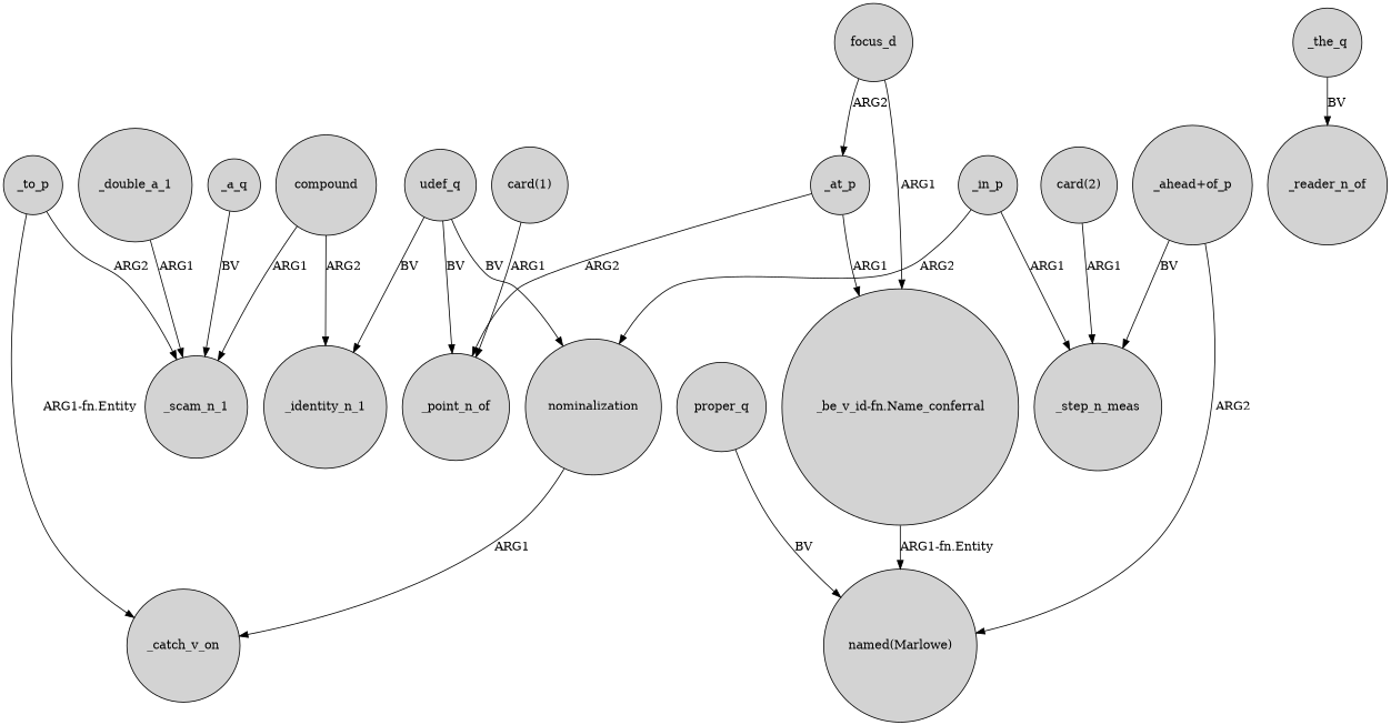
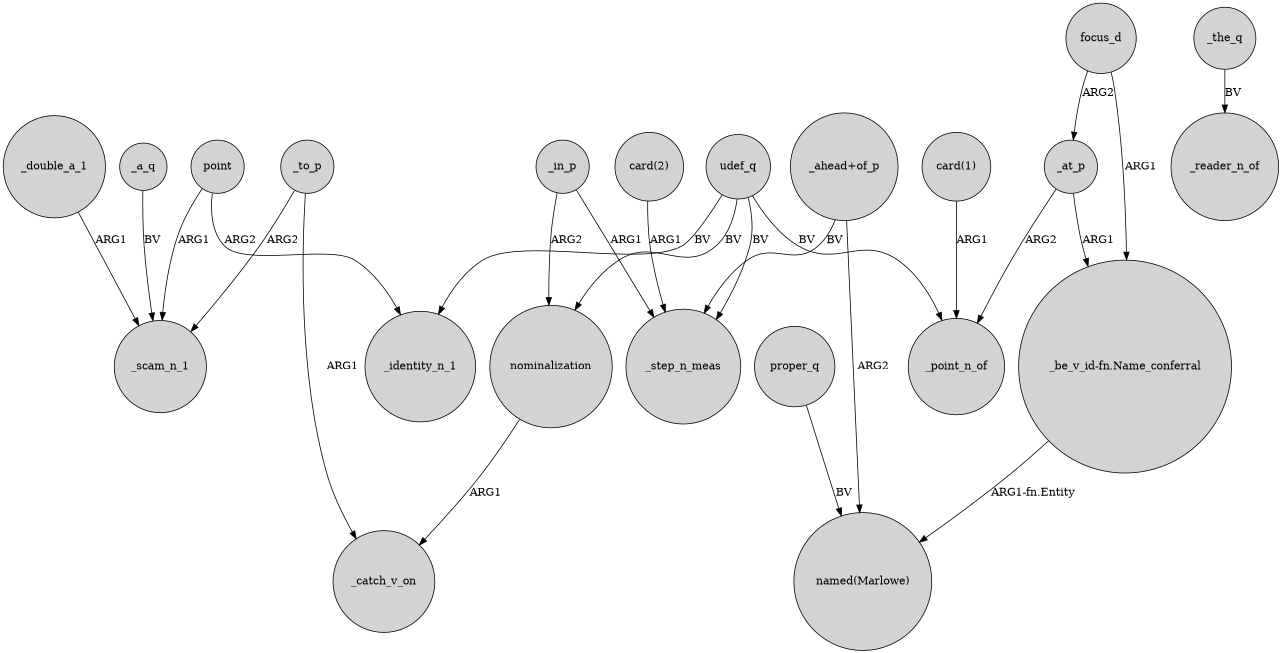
  digraph {
    node [shape=circle style=filled]
    _double_a_1
    _scam_n_1
    _in_p
    _step_n_meas
    nominalization
    _catch_v_on
    _the_q
    _reader_n_of
-   compound
+   compound [label=point]
    _identity_n_1
    udef_q
    _point_n_of
    _to_p
    "card(1)"
    focus_d
    _at_p
    "_be_v_id-fn.Name_conferral"
    "named(Marlowe)"
    "_ahead+of_p"
    proper_q
    _a_q
    "card(2)"
    _double_a_1 -> _scam_n_1 [label=ARG1]
    _in_p -> _step_n_meas [label=ARG1]
    _in_p -> nominalization [label=ARG2]
    nominalization -> _catch_v_on [label=ARG1]
    _the_q -> _reader_n_of [label=BV]
    compound -> _scam_n_1 [label=ARG1]
    compound -> _identity_n_1 [label=ARG2]
+   udef_q -> _step_n_meas [label=BV]
    udef_q -> nominalization [label=BV]
    udef_q -> _identity_n_1 [label=BV]
    udef_q -> _point_n_of [label=BV]
    _to_p -> _scam_n_1 [label=ARG2]
-   _to_p -> _catch_v_on [label="ARG1-fn.Entity"]
+   _to_p -> _catch_v_on [label=ARG1]
    "card(1)" -> _point_n_of [label=ARG1]
    focus_d -> _at_p [label=ARG2]
    focus_d -> "_be_v_id-fn.Name_conferral" [label=ARG1]
    _at_p -> _point_n_of [label=ARG2]
    _at_p -> "_be_v_id-fn.Name_conferral" [label=ARG1]
    "_be_v_id-fn.Name_conferral" -> "named(Marlowe)" [label="ARG1-fn.Entity"]
    "_ahead+of_p" -> _step_n_meas [label=BV]
    "_ahead+of_p" -> "named(Marlowe)" [label=ARG2]
    proper_q -> "named(Marlowe)" [label=BV]
    _a_q -> _scam_n_1 [label=BV]
    "card(2)" -> _step_n_meas [label=ARG1]
  }
